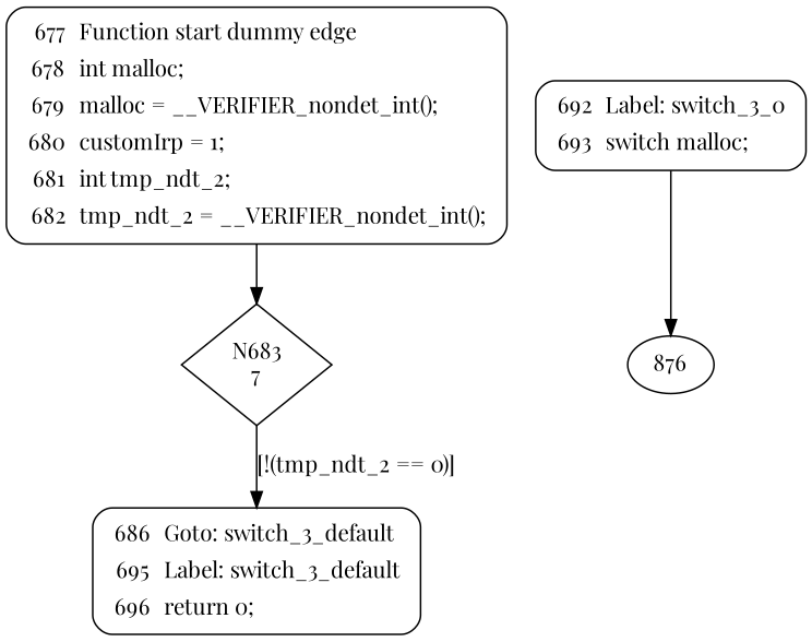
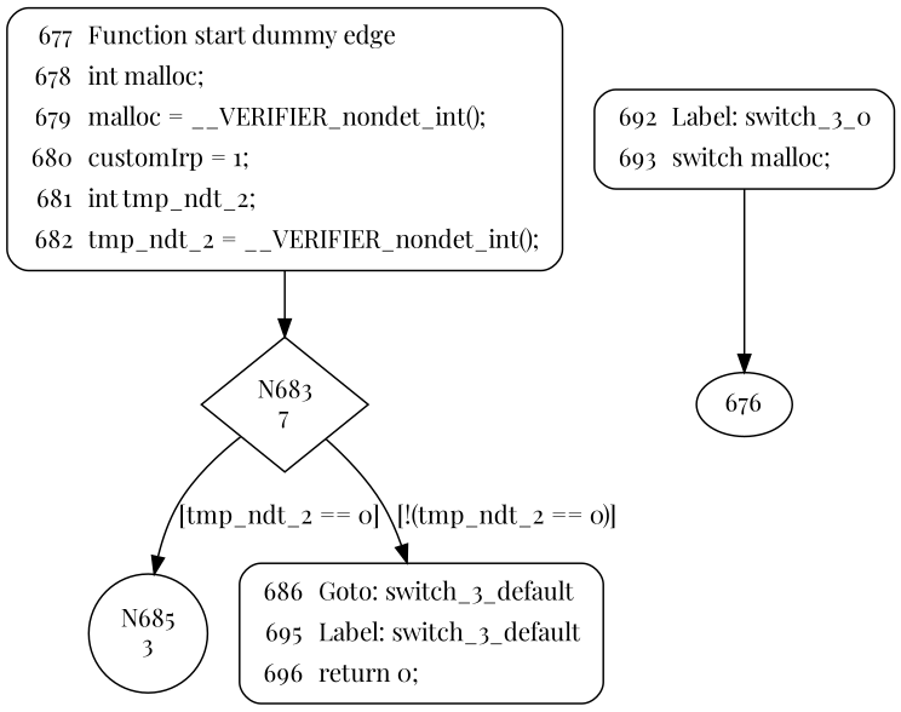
  digraph {
    fontname="Playfair Display"
    node [fontname="Playfair Display" shape=Mrecord]
    edge [fontname="Playfair Display"]
    n1 [label="N683\n7" shape=diamond]
+   n2 [label="N685\n3" shape=circle]
    n3 [fillcolor=white label=<<table border="0" cellborder="0" cellpadding="3" bgcolor="white"><tr><td align="right">686</td><td align="left">Goto: switch_3_default</td></tr><tr><td align="right">695</td><td align="left">Label: switch_3_default</td></tr><tr><td align="right">696</td><td align="left">return 0;</td></tr></table>> penwidth=1 style="filled,bold"]
    n4 [fillcolor=white label=<<table border="0" cellborder="0" cellpadding="3" bgcolor="white"><tr><td align="right">692</td><td align="left">Label: switch_3_0</td></tr><tr><td align="right">693</td><td align="left">switch malloc;</td></tr></table>> penwidth=1 style="filled,bold"]
-   676 [label=876 shape=""]
+   676 [shape=""]
    n6 [fillcolor=white label=<<table border="0" cellborder="0" cellpadding="3" bgcolor="white"><tr><td align="right">677</td><td align="left">Function start dummy edge</td></tr><tr><td align="right">678</td><td align="left">int malloc;</td></tr><tr><td align="right">679</td><td align="left">malloc = __VERIFIER_nondet_int();</td></tr><tr><td align="right">680</td><td align="left">customIrp = 1;</td></tr><tr><td align="right">681</td><td align="left">int tmp_ndt_2;</td></tr><tr><td align="right">682</td><td align="left">tmp_ndt_2 = __VERIFIER_nondet_int();</td></tr></table>> penwidth=1 style="filled,bold"]
+   n1 -> n2 [label="[tmp_ndt_2 == 0]"]
    n1 -> n3 [label="[!(tmp_ndt_2 == 0)]"]
    n4 -> 676
    n6 -> n1
  }
